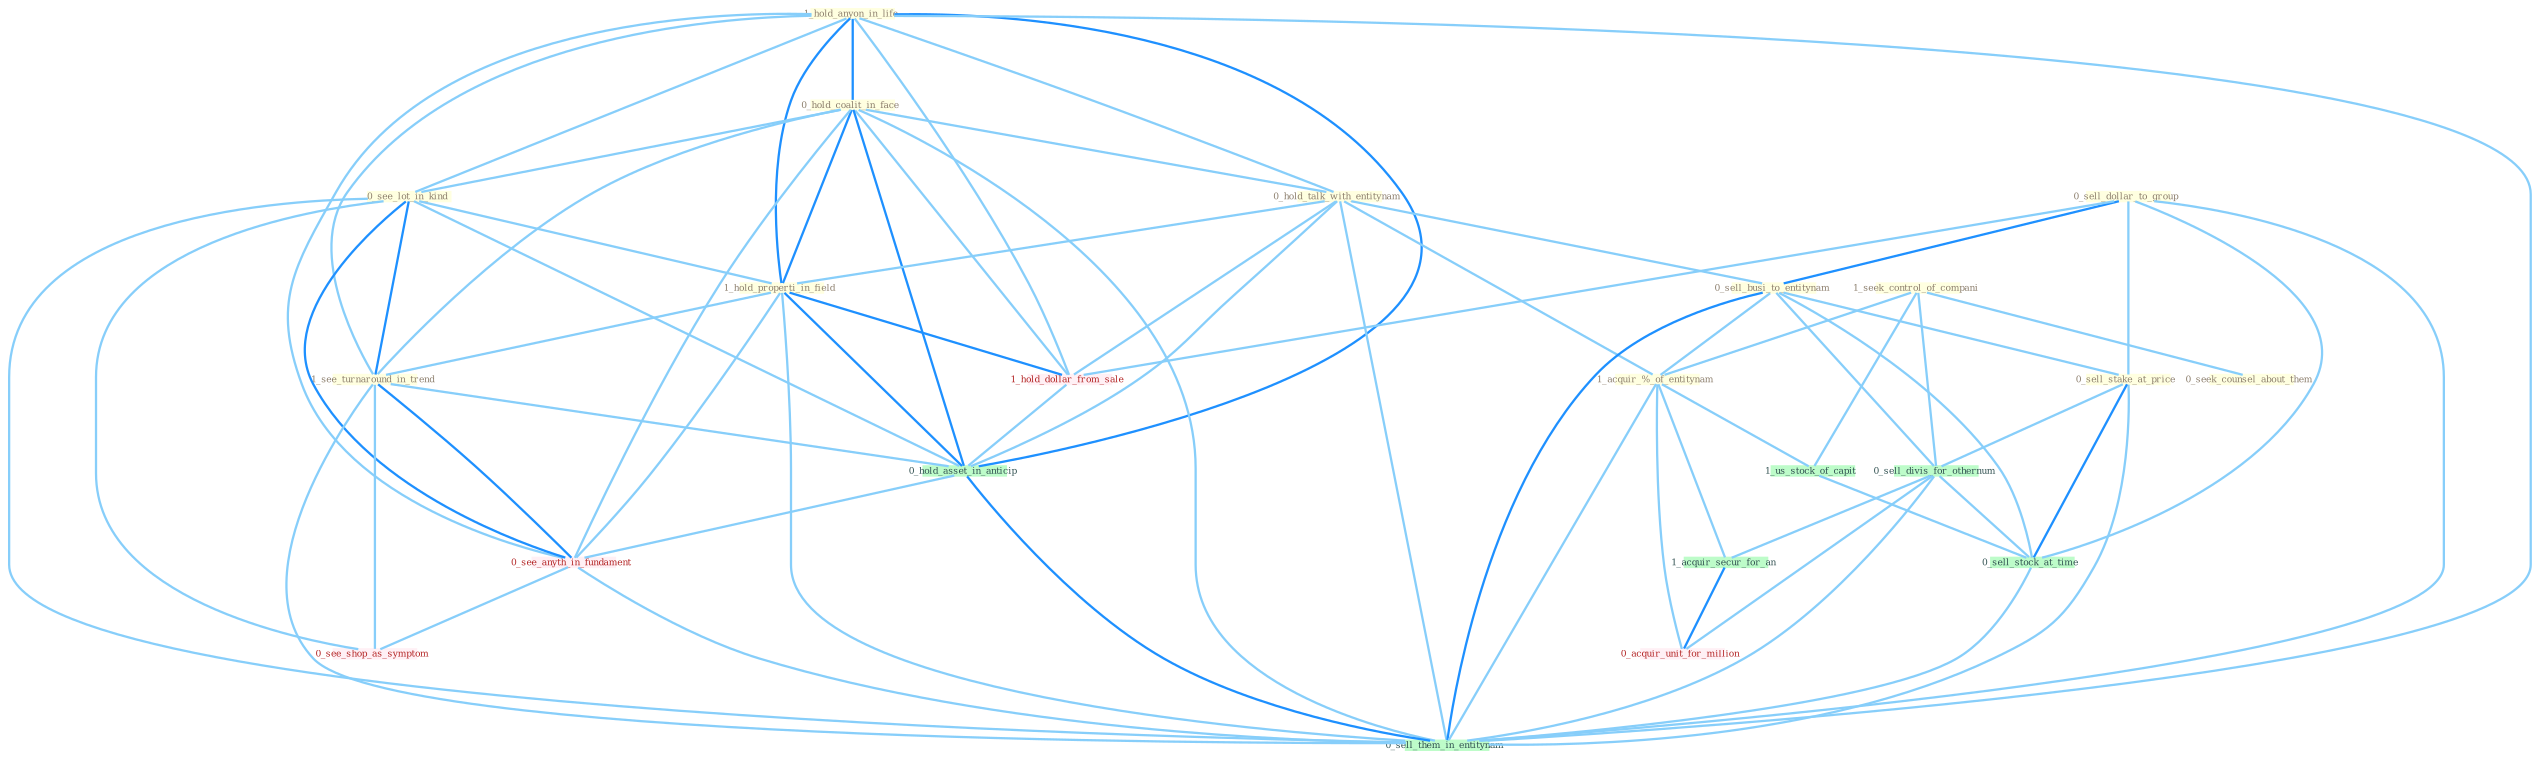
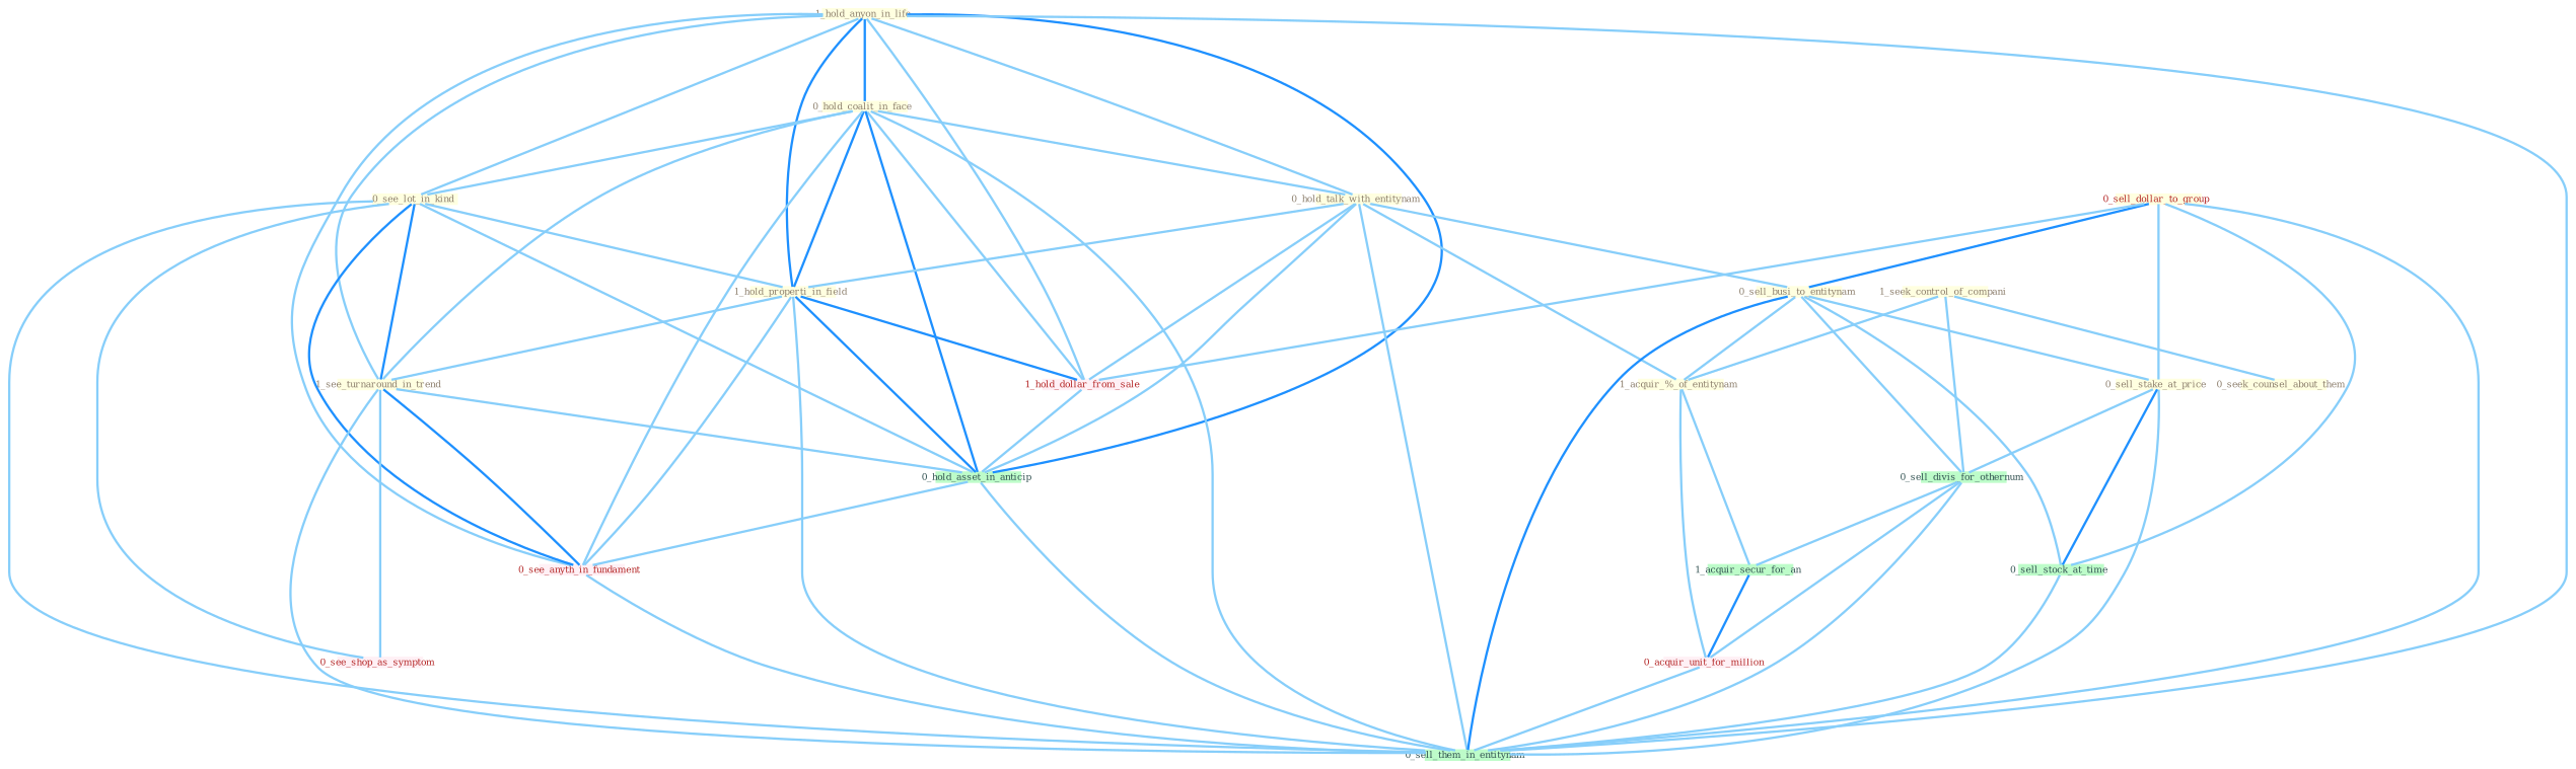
  graph {
    node [color="#ffffe0" fixedsize=true fontcolor="#8b7d6b" fontsize=4 shape=polygon style=filled]
    edge [color="#87cefa" w=1]
    "1_hold_anyon_in_life " [height=.06 width=.5]
    "1_seek_control_of_compani " [height=.06 width=.5]
-   "0_sell_dollar_to_group " [height=.06 width=.5]
+   "0_sell_dollar_to_group " [fontcolor="#b22222" height=.06 width=.5]
    "0_hold_coalit_in_face " [height=.06 width=.5]
    "0_hold_talk_with_entitynam " [height=.06 width=.5]
    "0_see_lot_in_kind " [height=.06 width=.5]
    "1_hold_properti_in_field " [height=.06 width=.5]
    "1_see_turnaround_in_trend " [height=.06 width=.5]
    "0_sell_busi_to_entitynam " [height=.06 width=.5]
    "1_acquir_%_of_entitynam " [height=.06 width=.5]
    "0_seek_counsel_about_them " [height=.06 width=.5]
    "0_sell_stake_at_price " [height=.06 width=.5]
    "1_hold_dollar_from_sale " [color="#fff0f5" fontcolor="#b22222" height=.06 width=.5]
    "0_see_anyth_in_fundament " [color="#fff0f5" fontcolor="#b22222" height=.06 width=.5]
    "0_acquir_unit_for_million " [color="#fff0f5" fontcolor="#b22222" height=.06 width=.5]
    "0_see_shop_as_symptom " [color="#fff0f5" fontcolor="#b22222" height=.06 width=.5]
    "0_hold_asset_in_anticip " [color="#BDFCC9" fontcolor="#2f4f4f" height=.06 width=.5]
    "0_sell_them_in_entitynam " [color="#BDFCC9" fontcolor="#2f4f4f" height=.06 width=.5]
-   "1_us_stock_of_capit " [color="#BDFCC9" fontcolor="#2f4f4f" height=.06 width=.5]
    "0_sell_divis_for_othernum " [color="#BDFCC9" fontcolor="#2f4f4f" height=.06 width=.5]
    "0_sell_stock_at_time " [color="#BDFCC9" fontcolor="#2f4f4f" height=.06 width=.5]
    "1_acquir_secur_for_an " [color="#BDFCC9" fontcolor="#2f4f4f" height=.06 width=.5]
    subgraph sub_1 {
      "1_hold_anyon_in_life "
      "1_seek_control_of_compani "
      "0_sell_dollar_to_group "
      "0_hold_coalit_in_face "
      "0_hold_talk_with_entitynam "
      "0_see_lot_in_kind "
      "1_hold_properti_in_field "
      "1_see_turnaround_in_trend "
      "0_sell_busi_to_entitynam "
      "1_acquir_%_of_entitynam "
      "0_seek_counsel_about_them "
      "0_sell_stake_at_price "
    }
    subgraph sub_2 {
      "1_hold_dollar_from_sale "
      "0_see_anyth_in_fundament "
      "0_acquir_unit_for_million "
      "0_see_shop_as_symptom "
    }
    "1_hold_anyon_in_life " -- "0_hold_coalit_in_face " [color="#1e90ff" w=2]
    "1_hold_anyon_in_life " -- "0_hold_talk_with_entitynam "
    "1_hold_anyon_in_life " -- "0_see_lot_in_kind "
    "1_hold_anyon_in_life " -- "1_hold_properti_in_field " [color="#1e90ff" w=2]
    "1_hold_anyon_in_life " -- "1_see_turnaround_in_trend "
    "1_hold_anyon_in_life " -- "1_hold_dollar_from_sale "
    "1_hold_anyon_in_life " -- "0_see_anyth_in_fundament "
    "1_hold_anyon_in_life " -- "0_hold_asset_in_anticip " [color="#1e90ff" w=2]
    "1_hold_anyon_in_life " -- "0_sell_them_in_entitynam "
    "1_seek_control_of_compani " -- "1_acquir_%_of_entitynam "
    "1_seek_control_of_compani " -- "0_seek_counsel_about_them "
-   "1_seek_control_of_compani " -- "1_us_stock_of_capit "
    "1_seek_control_of_compani " -- "0_sell_divis_for_othernum "
    "0_sell_dollar_to_group " -- "0_sell_busi_to_entitynam " [color="#1e90ff" w=2]
    "0_sell_dollar_to_group " -- "0_sell_stake_at_price "
    "0_sell_dollar_to_group " -- "1_hold_dollar_from_sale "
    "0_sell_dollar_to_group " -- "0_sell_them_in_entitynam "
    "0_sell_dollar_to_group " -- "0_sell_stock_at_time "
    "0_hold_coalit_in_face " -- "0_hold_talk_with_entitynam "
    "0_hold_coalit_in_face " -- "0_see_lot_in_kind "
    "0_hold_coalit_in_face " -- "1_hold_properti_in_field " [color="#1e90ff" w=2]
    "0_hold_coalit_in_face " -- "1_see_turnaround_in_trend "
    "0_hold_coalit_in_face " -- "1_hold_dollar_from_sale "
    "0_hold_coalit_in_face " -- "0_see_anyth_in_fundament "
    "0_hold_coalit_in_face " -- "0_hold_asset_in_anticip " [color="#1e90ff" w=2]
    "0_hold_coalit_in_face " -- "0_sell_them_in_entitynam "
    "0_hold_talk_with_entitynam " -- "1_hold_properti_in_field "
    "0_hold_talk_with_entitynam " -- "0_sell_busi_to_entitynam "
    "0_hold_talk_with_entitynam " -- "1_acquir_%_of_entitynam "
    "0_hold_talk_with_entitynam " -- "1_hold_dollar_from_sale "
    "0_hold_talk_with_entitynam " -- "0_hold_asset_in_anticip "
    "0_hold_talk_with_entitynam " -- "0_sell_them_in_entitynam "
    "0_see_lot_in_kind " -- "1_hold_properti_in_field "
    "0_see_lot_in_kind " -- "1_see_turnaround_in_trend " [color="#1e90ff" w=2]
    "0_see_lot_in_kind " -- "0_see_anyth_in_fundament " [color="#1e90ff" w=2]
    "0_see_lot_in_kind " -- "0_see_shop_as_symptom "
    "0_see_lot_in_kind " -- "0_hold_asset_in_anticip "
    "0_see_lot_in_kind " -- "0_sell_them_in_entitynam "
    "1_hold_properti_in_field " -- "1_see_turnaround_in_trend "
    "1_hold_properti_in_field " -- "1_hold_dollar_from_sale " [color="#1e90ff"]
    "1_hold_properti_in_field " -- "0_see_anyth_in_fundament "
    "1_hold_properti_in_field " -- "0_hold_asset_in_anticip " [color="#1e90ff" w=2]
    "1_hold_properti_in_field " -- "0_sell_them_in_entitynam "
    "1_see_turnaround_in_trend " -- "0_see_anyth_in_fundament " [color="#1e90ff" w=2]
    "1_see_turnaround_in_trend " -- "0_see_shop_as_symptom "
    "1_see_turnaround_in_trend " -- "0_hold_asset_in_anticip "
    "1_see_turnaround_in_trend " -- "0_sell_them_in_entitynam "
    "0_sell_busi_to_entitynam " -- "1_acquir_%_of_entitynam "
    "0_sell_busi_to_entitynam " -- "0_sell_stake_at_price "
    "0_sell_busi_to_entitynam " -- "0_sell_them_in_entitynam " [color="#1e90ff" w=2]
    "0_sell_busi_to_entitynam " -- "0_sell_divis_for_othernum "
    "0_sell_busi_to_entitynam " -- "0_sell_stock_at_time "
    "1_acquir_%_of_entitynam " -- "0_acquir_unit_for_million "
-   "1_acquir_%_of_entitynam " -- "0_sell_them_in_entitynam "
-   "1_acquir_%_of_entitynam " -- "1_us_stock_of_capit "
+   "0_acquir_unit_for_million " -- "0_sell_them_in_entitynam "
    "1_acquir_%_of_entitynam " -- "1_acquir_secur_for_an "
    "0_sell_stake_at_price " -- "0_sell_them_in_entitynam "
    "0_sell_stake_at_price " -- "0_sell_divis_for_othernum "
    "0_sell_stake_at_price " -- "0_sell_stock_at_time " [color="#1e90ff" w=2]
    "1_hold_dollar_from_sale " -- "0_hold_asset_in_anticip "
-   "0_see_anyth_in_fundament " -- "0_see_shop_as_symptom "
    "0_see_anyth_in_fundament " -- "0_sell_them_in_entitynam "
    "0_hold_asset_in_anticip " -- "0_see_anyth_in_fundament "
-   "0_hold_asset_in_anticip " -- "0_sell_them_in_entitynam " [color="#1e90ff"]
-   "1_us_stock_of_capit " -- "0_sell_stock_at_time "
+   "0_hold_asset_in_anticip " -- "0_sell_them_in_entitynam "
    "0_sell_divis_for_othernum " -- "0_acquir_unit_for_million "
    "0_sell_divis_for_othernum " -- "0_sell_them_in_entitynam "
-   "0_sell_divis_for_othernum " -- "0_sell_stock_at_time "
    "0_sell_divis_for_othernum " -- "1_acquir_secur_for_an "
    "0_sell_stock_at_time " -- "0_sell_them_in_entitynam "
    "1_acquir_secur_for_an " -- "0_acquir_unit_for_million " [color="#1e90ff" w=2]
  }
